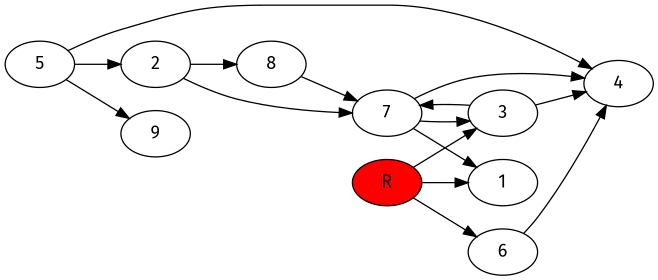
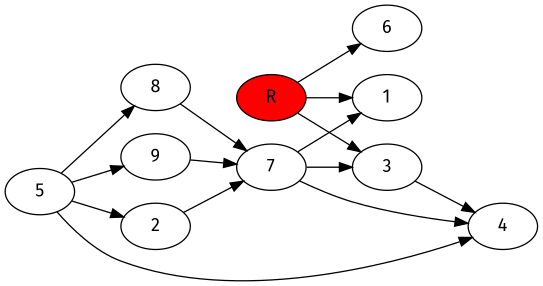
  digraph {
    fontname="Fira Sans"
    rankdir=LR
    node [fontname="Fira Sans"]
    edge [fontname="Fira Sans"]
    2
    7
    1
    3
    4
    5
    8
    9
    6
    R [fillcolor="#ff0000" style=filled]
    2 -> 7
    7 -> 1
    7 -> 3
    7 -> 4
-   3 -> 7
+   9 -> 7
    3 -> 4
    5 -> 2
    5 -> 4
-   2 -> 8
+   5 -> 8
    5 -> 9
    8 -> 7
-   6 -> 4
    R -> 1
    R -> 3
    R -> 6
  }
